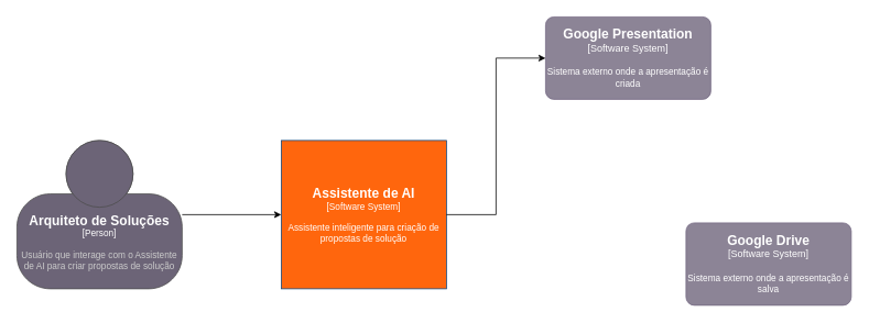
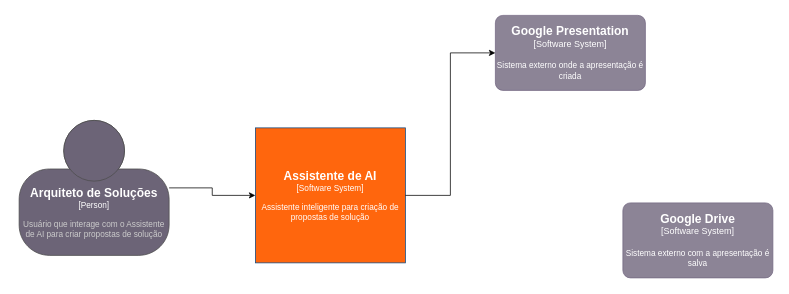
  <mxCell id="0" />
  <mxCell id="1" parent="0" />
- <mxCell id="2" value="&lt;font style=&quot;font-size: 16px&quot;&gt;&lt;b&gt;Arquiteto de Soluções&lt;/b&gt;&lt;/font&gt;&lt;div&gt;[Person]&lt;/div&gt;&lt;br&gt;&lt;div&gt;&lt;font style=&quot;font-size: 11px&quot;&gt;&lt;font color=&quot;#cccccc&quot;&gt;Usuário que interage com o Assistente de AI para criar propostas de solução&lt;/font&gt;&lt;/div&gt;" style="html=1;fontSize=11;dashed=0;whiteSpace=wrap;fillColor=#6C6477;strokeColor=#4D4D4D;fontColor=#ffffff;shape=mxgraph.c4.person2;align=center;metaEdit=1;points=[[0.5,0,0],[1,0.5,0],[1,0.75,0],[0.75,1,0],[0.5,1,0],[0.25,1,0],[0,0.75,0],[0,0.5,0]];resizable=0;" parent="1" vertex="1"><mxGeometry x="20" y="170" width="200" height="180" as="geometry" /></mxCell>
+ <mxCell id="2" value="&lt;font style=&quot;font-size: 16px&quot;&gt;&lt;b&gt;Arquiteto de Soluções&lt;/b&gt;&lt;/font&gt;&lt;div&gt;[Person]&lt;/div&gt;&lt;br&gt;&lt;div&gt;&lt;font style=&quot;font-size: 11px&quot;&gt;&lt;font color=&quot;#cccccc&quot;&gt;Usuário que interage com o Assistente de AI para criar propostas de solução&lt;/font&gt;&lt;/div&gt;" style="html=1;fontSize=11;dashed=0;whiteSpace=wrap;fillColor=#6C6477;strokeColor=#4D4D4D;fontColor=#ffffff;shape=mxgraph.c4.person2;align=center;metaEdit=1;points=[[0.5,0,0],[1,0.5,0],[1,0.75,0],[0.75,1,0],[0.5,1,0],[0.25,1,0],[0,0.75,0],[0,0.5,0]];resizable=0;" parent="1" vertex="1"><mxGeometry x="25" y="160" width="200" height="180" as="geometry" /></mxCell>
  <mxCell id="3" value="&lt;font style=&quot;font-size: 16px&quot;&gt;&lt;b&gt;Assistente de AI&lt;/b&gt;&lt;/font&gt;&lt;div&gt;[Software System]&lt;/div&gt;&lt;br&gt;&lt;div&gt;&lt;font style=&quot;font-size: 11px&quot;&gt;&lt;font color=&quot;#fff&quot;&gt;Assistente inteligente para criação de propostas de solução&lt;/font&gt;&lt;/div&gt;" style="html=1;fontSize=11;dashed=0;whiteSpace=wrap;fillColor=#FF660D;strokeColor=#0b4884;fontColor=#ffffff;shape=mxgraph.c4.system;align=center;metaEdit=1;" parent="1" vertex="1"><mxGeometry x="340" y="170" width="200" height="180" as="geometry" /></mxCell>
  <mxCell id="4" value="&lt;font style=&quot;font-size: 16px&quot;&gt;&lt;b&gt;Google Presentation&lt;/b&gt;&lt;/font&gt;&lt;div&gt;[Software System]&lt;/div&gt;&lt;br&gt;&lt;div&gt;&lt;font style=&quot;font-size: 11px&quot;&gt;&lt;font color=&quot;#fff&quot;&gt;Sistema externo onde a apresentação é criada&lt;/font&gt;&lt;/div&gt;" style="rounded=1;whiteSpace=wrap;html=1;labelBackgroundColor=none;fillColor=#8C8496;fontColor=#ffffff;align=center;arcSize=10;strokeColor=#736782;metaEdit=1;resizable=0;" parent="1" vertex="1"><mxGeometry x="660" y="20" width="200" height="100" as="geometry" /></mxCell>
- <mxCell id="5" value="&lt;font style=&quot;font-size: 16px&quot;&gt;&lt;b&gt;Google Drive&lt;/b&gt;&lt;/font&gt;&lt;div&gt;[Software System]&lt;/div&gt;&lt;br&gt;&lt;div&gt;&lt;font style=&quot;font-size: 11px&quot;&gt;&lt;font color=&quot;#fff&quot;&gt;Sistema externo onde a apresentação é salva&lt;/font&gt;&lt;/div&gt;" style="rounded=1;whiteSpace=wrap;html=1;labelBackgroundColor=none;fillColor=#8C8496;fontColor=#ffffff;align=center;arcSize=10;strokeColor=#736782;metaEdit=1;resizable=0;" parent="1" vertex="1"><mxGeometry x="830" y="270" width="200" height="100" as="geometry" /></mxCell>
+ <mxCell id="5" value="&lt;font style=&quot;font-size: 16px&quot;&gt;&lt;b&gt;Google Drive&lt;/b&gt;&lt;/font&gt;&lt;div&gt;[Software System]&lt;/div&gt;&lt;br&gt;&lt;div&gt;&lt;font style=&quot;font-size: 11px&quot;&gt;&lt;font color=&quot;#fff&quot;&gt;Sistema externo com a apresentação é salva&lt;/font&gt;&lt;/div&gt;" style="rounded=1;whiteSpace=wrap;html=1;labelBackgroundColor=none;fillColor=#8C8496;fontColor=#ffffff;align=center;arcSize=10;strokeColor=#736782;metaEdit=1;resizable=0;" parent="1" vertex="1"><mxGeometry x="830" y="270" width="200" height="100" as="geometry" /></mxCell>
  <mxCell id="6" style="edgeStyle=orthogonalEdgeStyle;rounded=0;orthogonalLoop=1;jettySize=auto;html=1;exitX=1;exitY=0.5;exitDx=0;exitDy=0;entryX=0;entryY=0.5;entryDx=0;entryDy=0;" edge="1" parent="1" source="2" target="3"><mxGeometry relative="1" as="geometry" /></mxCell>
  <mxCell id="7" style="edgeStyle=orthogonalEdgeStyle;rounded=0;orthogonalLoop=1;jettySize=auto;html=1;exitX=1;exitY=0.5;exitDx=0;exitDy=0;entryX=0;entryY=0.5;entryDx=0;entryDy=0;" edge="1" parent="1" source="3" target="4"><mxGeometry relative="1" as="geometry" /></mxCell>
